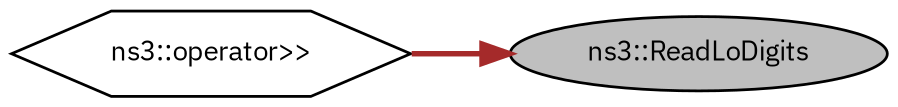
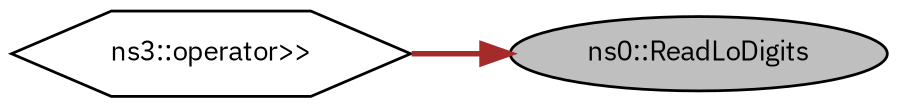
  digraph {
    rankdir=RL
    fontname="IBM Plex Sans"
    node [color=black fontname="IBM Plex Sans" fontsize=10 style=filled]
-   n1 [fillcolor=grey75 fontcolor=black height=0.2 label="ns3::ReadLoDigits" shape=ellipse width=0.4]
+   n1 [fillcolor=grey75 fontcolor=black height=0.2 label="ns0::ReadLoDigits" shape=ellipse width=0.4]
    n2 [fillcolor=white height=0.2 label="ns3::operator\>\>" shape=hexagon width=0.4]
    n1 -> n2 [color=brown dir=back fontname="IBM Plex Sans" fontsize=10 labelfontname=Helvetica labelfontsize=10 style=bold]
  }
